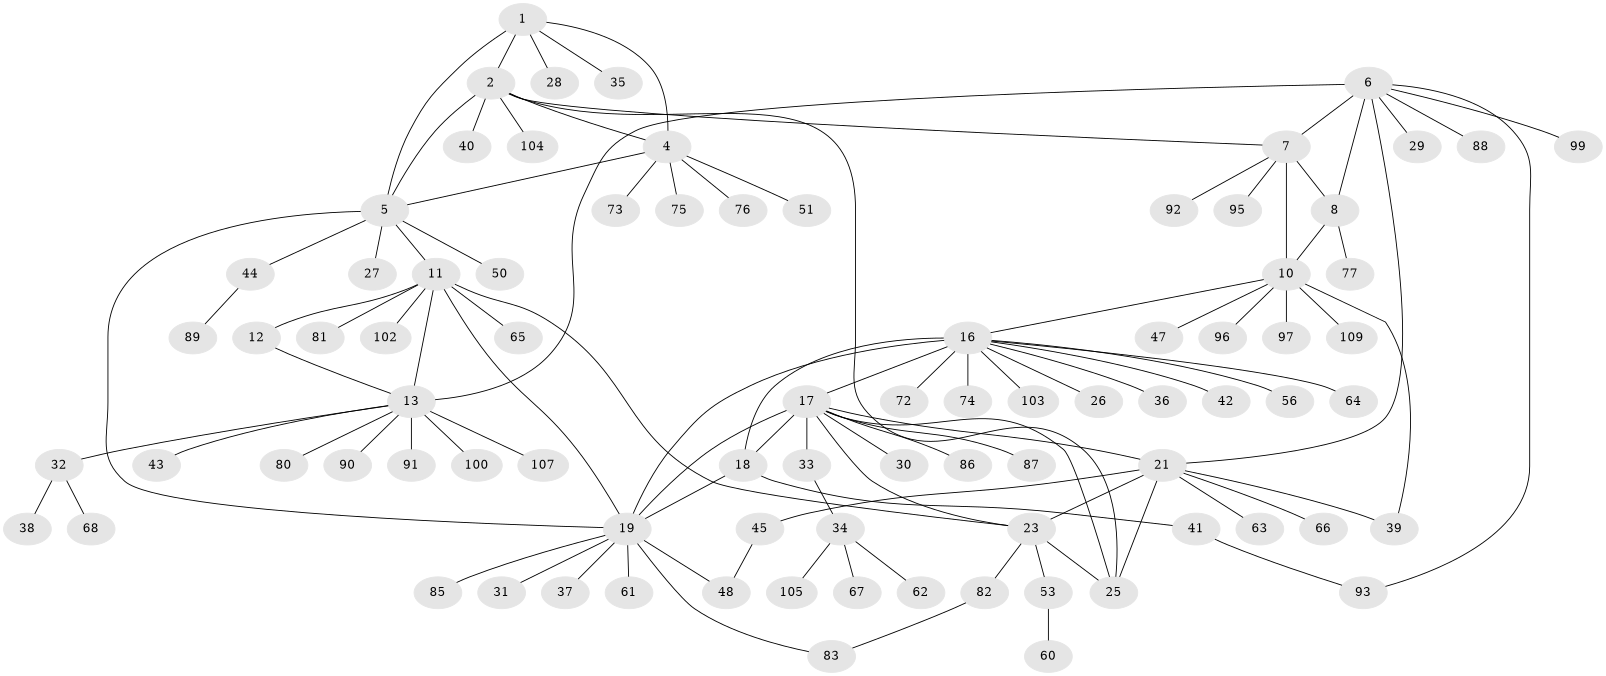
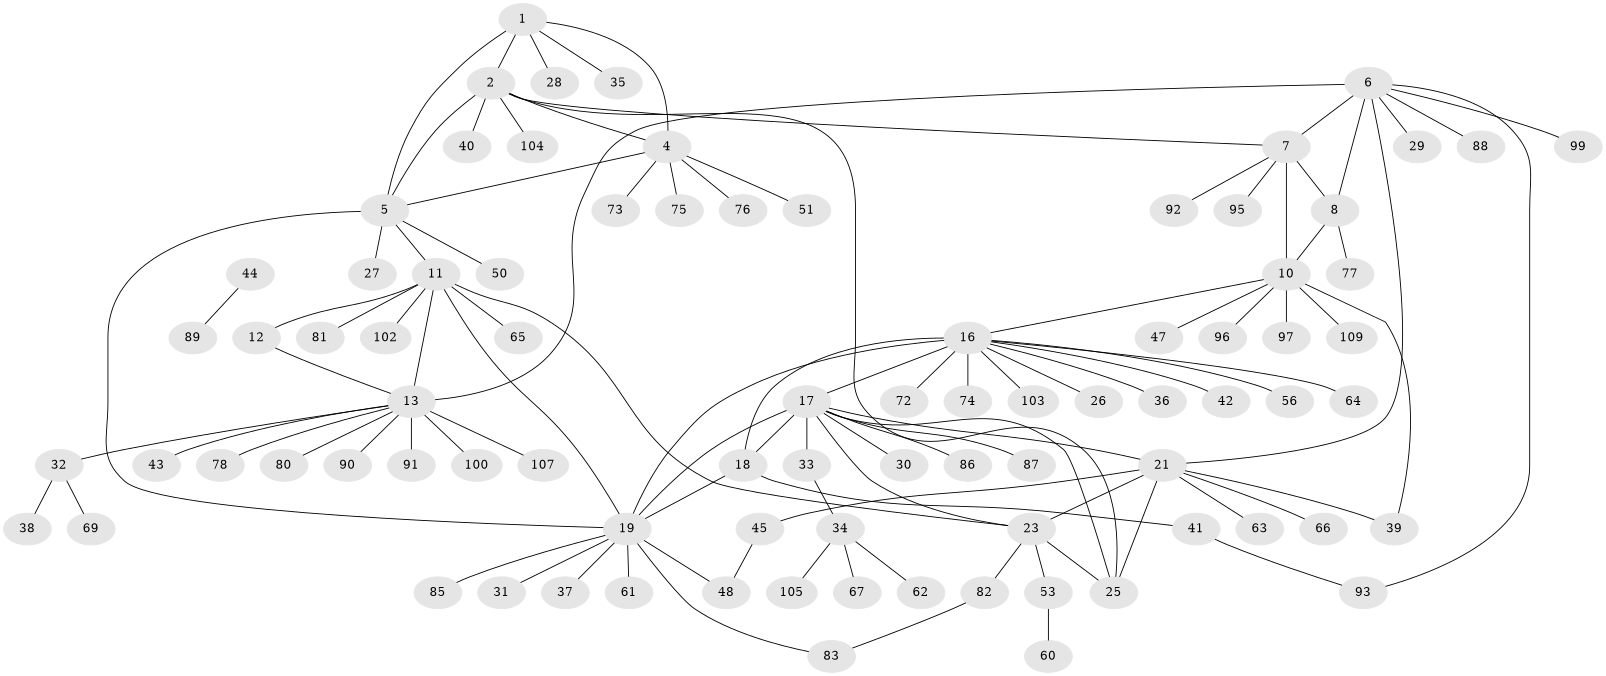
  graph {
    node [color=gray90 style=filled]
    1 [super="+3"]
    2 [super="+52"]
    4 [super="+62"]
    5 [super="+79"]
    28
    35 [super="+98"]
    7 [super="+71"]
    25 [super="+70"]
    40
    104
    51 [super="+57"]
    73
    75
    76
    11 [super="+15"]
    19 [super="+84"]
    27
    44 [super="+55"]
    50
    8 [super="+9"]
    10 [super="+106"]
    92
    95
    13 [super="+14"]
    12
    23 [super="+88"]
    65 [super="+101"]
    81
    102
    31
    37
    48 [super="+54"]
    61
    83
    85
    89
    6 [super="+59"]
    21 [super="+24"]
    29
    n40 [label=88]
    93
    99
    77
    16 [super="+20"]
    39
    47
    96
    97
    109
    32
    43
+   78
    80
    90
    91
    100
    107
    45
    63
    66
    17 [super="+22"]
    18 [super="+94"]
    26
    36
    42
    56
    64
    72
    74
    103
    53
    82
    38
-   69 [label=68]
+   69
    30
    33
    86
    87
    41 [super="+49"]
    34 [super="+46"]
    60
    67 [super="+108"]
    n83 [label=62]
    105
    1 -- 2 [weight=2]
    1 -- 4 [weight=2]
    1 -- 5 [weight=2]
    1 -- 28
    1 -- 35
    2 -- 4
    2 -- 5
    2 -- 7
    2 -- 25
    2 -- 40
    2 -- 104
    4 -- 5
    4 -- 51
    4 -- 73
    4 -- 75
    4 -- 76
    5 -- 11
    5 -- 19
    5 -- 27
-   5 -- 44
    5 -- 50
    7 -- 8 [weight=2]
    7 -- 10
    7 -- 92
    7 -- 95
    11 -- 19
    11 -- 13 [weight=4]
    11 -- 12 [weight=2]
    11 -- 23
    11 -- 65
    11 -- 81
    11 -- 102
    19 -- 31
    19 -- 37
    19 -- 48
    19 -- 61
    19 -- 83
    19 -- 85
    44 -- 89
    8 -- 10 [weight=2]
    8 -- 77
    10 -- 16
    10 -- 39
    10 -- 47
    10 -- 96
    10 -- 97
    10 -- 109
    13 -- 32
    13 -- 43
+   13 -- 78
    13 -- 80
    13 -- 90
    13 -- 91
    13 -- 100
    13 -- 107
    12 -- 13 [weight=2]
    23 -- 25
    23 -- 53
    23 -- 82
    6 -- 7
    6 -- 8 [weight=2]
    6 -- 13
    6 -- 21
    6 -- 29
    6 -- n40
    6 -- 93
    6 -- 99
    21 -- 25 [weight=2]
    21 -- 23 [weight=2]
    21 -- 39
    21 -- 45
    21 -- 63
    21 -- 66
    16 -- 19 [weight=2]
    16 -- 17 [weight=2]
    16 -- 18 [weight=2]
    16 -- 26
    16 -- 36
    16 -- 42
    16 -- 56
    16 -- 64
    16 -- 72
    16 -- 74
    16 -- 103
    32 -- 38
    32 -- 69
    45 -- 48
    17 -- 25
    17 -- 19
    17 -- 23
    17 -- 21 [weight=2]
    17 -- 18
    17 -- 30
    17 -- 33
    17 -- 86
    17 -- 87
    18 -- 19
    18 -- 41
    53 -- 60
    82 -- 83
    33 -- 34
    41 -- 93
    34 -- 67
    34 -- n83
    34 -- 105
  }
